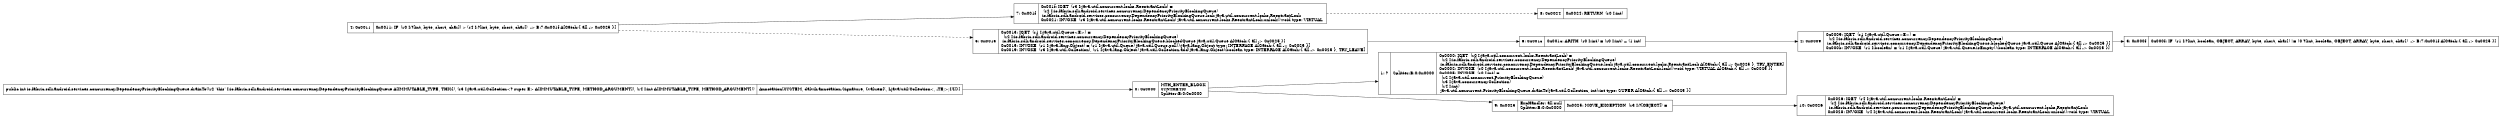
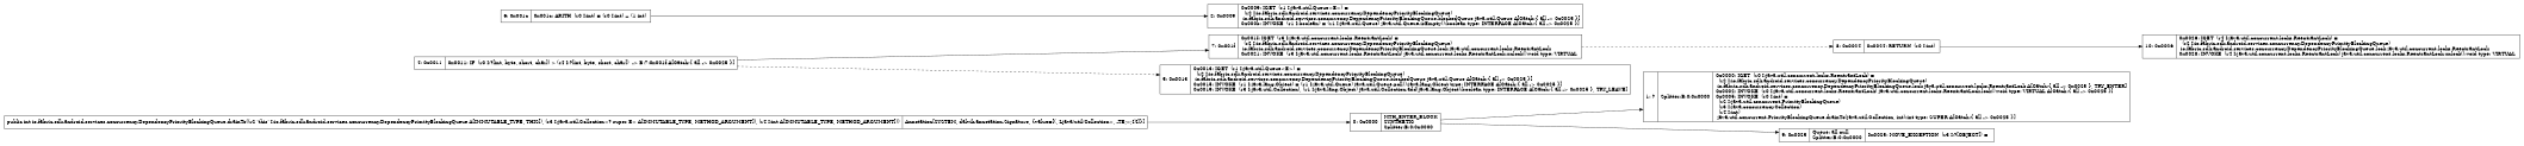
  digraph {
    rankdir=LR
    node [shape=record]
    n1 [label="{0\:\ 0x0000|MTH_ENTER_BLOCK\lSYNTHETIC\lSplitter:B:0:0x0000\l}"]
    n2 [label="{1\:\ ?|Splitter:B:0:0x0000\l|0x0000: IGET  (r0 I:java.util.concurrent.locks.ReentrantLock) = \l  (r2 I:io.fabric.sdk.android.services.concurrency.DependencyPriorityBlockingQueue)\l io.fabric.sdk.android.services.concurrency.DependencyPriorityBlockingQueue.lock java.util.concurrent.locks.ReentrantLock A[Catch:\{ all \-\> 0x0025 \}, TRY_ENTER]\l0x0002: INVOKE  (r0 I:java.util.concurrent.locks.ReentrantLock) java.util.concurrent.locks.ReentrantLock.lock():void type: VIRTUAL A[Catch:\{ all \-\> 0x0025 \}]\l0x0005: INVOKE  (r0 I:int) = \l  (r2 I:java.util.concurrent.PriorityBlockingQueue)\l  (r3 I:java.concurrency.Collection)\l  (r4 I:int)\l java.util.concurrent.PriorityBlockingQueue.drainTo(java.util.Collection, int):int type: SUPER A[Catch:\{ all \-\> 0x0025 \}]\l}"]
-   n3 [label="{9\:\ 0x0025|ExcHandler: all null\lSplitter:B:0:0x0000\l|0x0025: MOVE_EXCEPTION  (r3 I:?[OBJECT]) =  \l}"]
+   n3 [label="{9\:\ 0x0025|Queue: all null\lSplitter:B:0:0x0000\l|0x0025: MOVE_EXCEPTION  (r3 I:?[OBJECT]) =  \l}"]
    n4 [label="{10\:\ 0x0026|0x0026: IGET  (r4 I:java.util.concurrent.locks.ReentrantLock) = \l  (r2 I:io.fabric.sdk.android.services.concurrency.DependencyPriorityBlockingQueue)\l io.fabric.sdk.android.services.concurrency.DependencyPriorityBlockingQueue.lock java.util.concurrent.locks.ReentrantLock \l0x0028: INVOKE  (r4 I:java.util.concurrent.locks.ReentrantLock) java.util.concurrent.locks.ReentrantLock.unlock():void type: VIRTUAL \l}"]
    n5 [label="{2\:\ 0x0009|0x0009: IGET  (r1 I:java.util.Queue\<E\>) = \l  (r2 I:io.fabric.sdk.android.services.concurrency.DependencyPriorityBlockingQueue)\l io.fabric.sdk.android.services.concurrency.DependencyPriorityBlockingQueue.blockedQueue java.util.Queue A[Catch:\{ all \-\> 0x0025 \}]\l0x000b: INVOKE  (r1 I:boolean) = (r1 I:java.util.Queue) java.util.Queue.isEmpty():boolean type: INTERFACE A[Catch:\{ all \-\> 0x0025 \}]\l}"]
-   n6 [label="{3\:\ 0x000f|0x000f: IF  (r1 I:?[int, boolean, OBJECT, ARRAY, byte, short, char]) != (0 ?[int, boolean, OBJECT, ARRAY, byte, short, char])  \-\> B:7:0x001f A[Catch:\{ all \-\> 0x0025 \}]\l}"]
    n7 [label="{4\:\ 0x0011|0x0011: IF  (r0 I:?[int, byte, short, char]) \> (r4 I:?[int, byte, short, char])  \-\> B:7:0x001f A[Catch:\{ all \-\> 0x0025 \}]\l}"]
    n8 [label="{7\:\ 0x001f|0x001f: IGET  (r3 I:java.util.concurrent.locks.ReentrantLock) = \l  (r2 I:io.fabric.sdk.android.services.concurrency.DependencyPriorityBlockingQueue)\l io.fabric.sdk.android.services.concurrency.DependencyPriorityBlockingQueue.lock java.util.concurrent.locks.ReentrantLock \l0x0021: INVOKE  (r3 I:java.util.concurrent.locks.ReentrantLock) java.util.concurrent.locks.ReentrantLock.unlock():void type: VIRTUAL \l}"]
    n9 [label="{5\:\ 0x0013|0x0013: IGET  (r1 I:java.util.Queue\<E\>) = \l  (r2 I:io.fabric.sdk.android.services.concurrency.DependencyPriorityBlockingQueue)\l io.fabric.sdk.android.services.concurrency.DependencyPriorityBlockingQueue.blockedQueue java.util.Queue A[Catch:\{ all \-\> 0x0025 \}]\l0x0015: INVOKE  (r1 I:java.lang.Object) = (r1 I:java.util.Queue) java.util.Queue.poll():java.lang.Object type: INTERFACE A[Catch:\{ all \-\> 0x0025 \}]\l0x0019: INVOKE  (r3 I:java.util.Collection), (r1 I:java.lang.Object) java.util.Collection.add(java.lang.Object):boolean type: INTERFACE A[Catch:\{ all \-\> 0x0025 \}, TRY_LEAVE]\l}"]
    n10 [label="{8\:\ 0x0024|0x0024: RETURN  (r0 I:int) \l}"]
    n11 [label="{6\:\ 0x001c|0x001c: ARITH  (r0 I:int) = (r0 I:int) + (1 int) \l}"]
    n12 [label="{public int io.fabric.sdk.android.services.concurrency.DependencyPriorityBlockingQueue.drainTo((r2 'this' I:io.fabric.sdk.android.services.concurrency.DependencyPriorityBlockingQueue A[IMMUTABLE_TYPE, THIS]), (r3 I:java.util.Collection\<? super E\> A[IMMUTABLE_TYPE, METHOD_ARGUMENT]), (r4 I:int A[IMMUTABLE_TYPE, METHOD_ARGUMENT]))  | Annotation[SYSTEM, dalvik.annotation.Signature, \{value=[(, Ljava\/util\/Collection\<, \-TE;\>;I)I]\}]\l}"]
    n1 -> n2
    n1 -> n3
-   n3 -> n4
-   n5 -> n6
+   n10 -> n4
    n7 -> n8
    n7 -> n9 [style=dashed]
    n8 -> n10 [style=dashed]
-   n9 -> n11
    n11 -> n5
    n12 -> n1
  }
